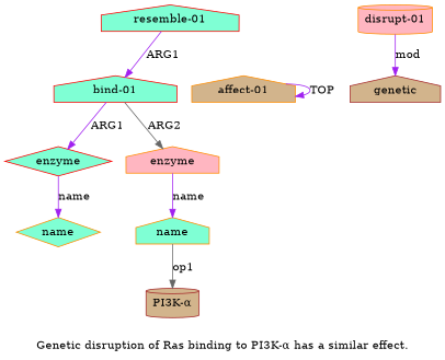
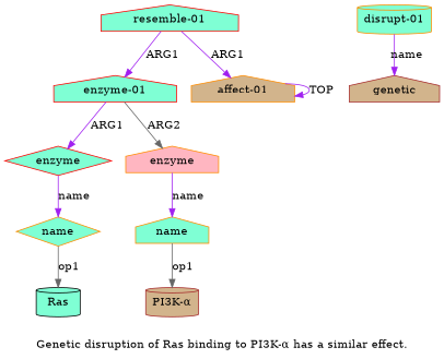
  digraph {
    label="Genetic disruption of Ras binding to PI3K-α has a similar effect."
    node [color=darkorange fillcolor=aquamarine gold_ind=-1 gold_label=enzyme shape=house style=filled test_ind=-1 test_label=enzyme]
    edge [color=purple gold_label=ARG1 test_label=ARG1]
-   n2 [fillcolor=lightpink gold_ind=1 gold_label="disrupt-01" label="disrupt-01" shape=cylinder test_ind=1 test_label="disrupt-01"]
+   n1 [color=black gold_label=Ras label=Ras shape=cylinder test_label=Ras]
+   n2 [gold_ind=1 gold_label="disrupt-01" label="disrupt-01" shape=cylinder test_ind=1 test_label="disrupt-01"]
    n3 [color=brown fillcolor=tan gold_ind=7 gold_label=genetic label=genetic test_ind=7 test_label=genetic]
-   n4 [color=red gold_ind=2 gold_label="bind-01" label="bind-01" test_ind=2 test_label="bind-01"]
+   n4 [color=red gold_ind=2 gold_label="bind-01" label="enzyme-01" test_ind=2 test_label="bind-01"]
    n5 [color=red gold_ind=3 label=enzyme shape=diamond test_ind=3]
    n6 [fillcolor=lightpink gold_ind=5 label=enzyme test_ind=5]
    n7 [gold_ind=4 gold_label=name label=name shape=diamond test_ind=4 test_label=name]
    n8 [gold_ind=6 gold_label=name label=name test_ind=6 test_label=name]
    n9 [fillcolor=tan gold_ind=0 gold_label="affect-01" label="affect-01" test_ind=0 test_label="affect-01"]
    n10 [color=brown fillcolor=tan gold_label="PI3K-α" label="PI3K-α" shape=cylinder test_label="PI3K-α"]
    n11 [color=red gold_ind=8 gold_label="resemble-01" label="resemble-01" test_ind=8 test_label="resemble-01"]
-   n2 -> n3 [gold_label=mod label=mod test_label=mod]
+   n2 -> n3 [gold_label=mod label=name test_label=mod]
    n4 -> n5 [label=ARG1]
    n4 -> n6 [color=gray40 gold_label=ARG2 label=ARG2 test_label=ARG2]
    n5 -> n7 [gold_label=name label=name test_label=name]
    n6 -> n8 [gold_label=name label=name test_label=name]
+   n7 -> n1 [color=gray40 gold_label=op1 label=op1 test_label=op1]
    n8 -> n10 [color=gray40 gold_label=op1 label=op1 test_label=op1]
    n9 -> n9 [gold_label=TOP label=TOP test_label=TOP]
    n11 -> n4 [label=ARG1]
+   n11 -> n9 [label=ARG1]
  }
